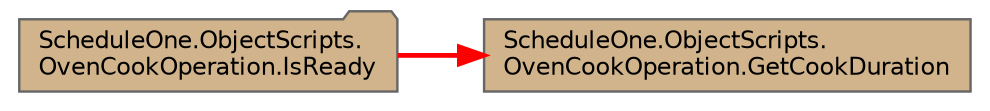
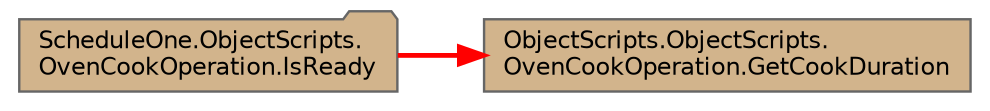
  digraph {
    rankdir=LR
    node [fillcolor=tan fontname=Helvetica fontsize=10 style=filled]
    n1 [color=gray40 fontcolor=black height=0.2 label="ScheduleOne.ObjectScripts.\lOvenCookOperation.IsReady" shape=folder width=0.4]
-   n2 [color=grey40 height=0.2 label="ScheduleOne.ObjectScripts.\lOvenCookOperation.GetCookDuration" shape=box width=0.4]
+   n2 [color=grey40 height=0.2 label="ObjectScripts.ObjectScripts.\lOvenCookOperation.GetCookDuration" shape=box width=0.4]
    n1 -> n2 [color=red fontname=Helvetica fontsize=10 labelfontname=Helvetica labelfontsize=10 style=bold]
  }
